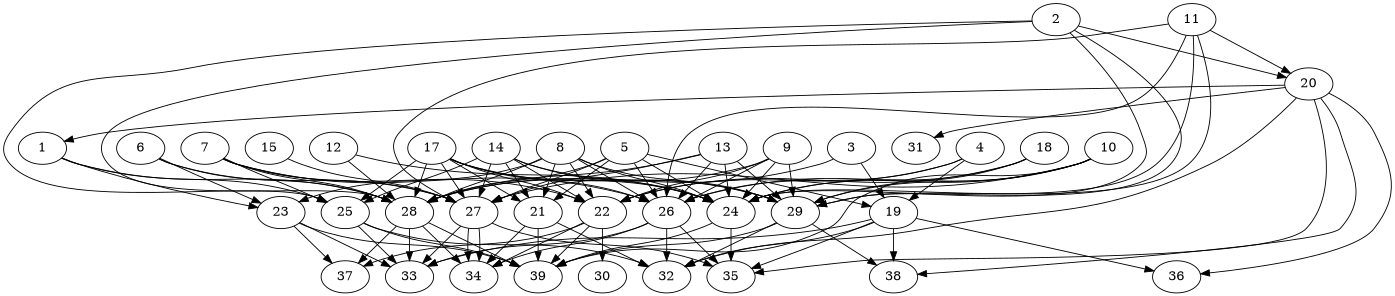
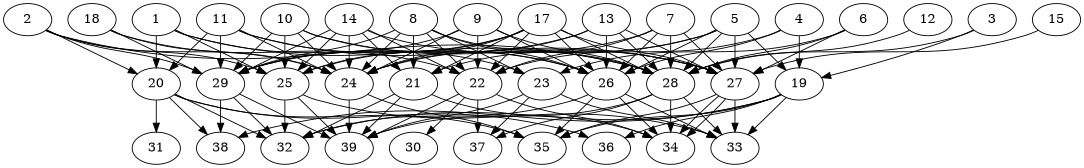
  digraph {
    node [alpha=0.08]
    1 [alpha=0.01 expect_size=236348179069638240]
    20 [alpha=0.02 expect_size=137745314054938272]
    23 [alpha=0.10 expect_size=166655194398728160]
    25 [expect_size=143334715644230976]
    28 [alpha=0.12 expect_size=120271551390138272]
    32 [alpha=0.16 expect_size=103993252679381942272]
    35 [alpha=0.06 expect_size=22289756772367192]
    36 [alpha=0.10 expect_size=41910477681814176]
    38 [alpha=0.05 expect_size=123484803575154999296]
    31 [alpha=0.15 expect_size=6355556134153700]
    39 [alpha=0.05 expect_size=558968301081348416]
    33 [alpha=0.04 expect_size=8249700290413777920]
    37 [alpha=0.00 expect_size=53627670368662288]
    34 [alpha=0.06 expect_size=347832361598503092224]
    2 [expect_size=32165328311085180]
    24 [expect_size=107725100448587648]
    29 [alpha=0.06 expect_size=4311236610159912960]
    3 [alpha=0.11 expect_size=84445726486279904]
    19 [alpha=0.10 expect_size=1953661021459005184]
    4 [alpha=0.14 expect_size=113409954552547856]
    22 [alpha=0.18 expect_size=1205617522005421568]
    26 [alpha=0.14 expect_size=1242856634522192384]
    30 [expect_size=2803931547563739136]
    5 [alpha=0.05 expect_size=48970484234551392]
    21 [alpha=0.00 expect_size=10107918175397188993024]
    27 [alpha=0.18 expect_size=3402787840085936]
    6 [alpha=0.14 expect_size=54673794470693328]
    7 [alpha=0.16 expect_size=7093611560514514583552]
    8 [alpha=0.17 expect_size=6184864066234744832000]
    9 [alpha=0.06 expect_size=230760648710721984]
    10 [alpha=0.09 expect_size=70047794122579952]
    11 [alpha=0.02 expect_size=14645038326000000]
    12 [alpha=0.15 expect_size=143655140523168976]
    13 [alpha=0.04 expect_size=10062027272448908]
    14 [alpha=0.18 expect_size=7489065471310037]
    15 [alpha=0.01 expect_size=52157899268854048]
    17 [alpha=0.05 expect_size=10387442477556387807232]
    18 [alpha=0.16 expect_size=85175380040656336]
-   20 -> 1
+   1 -> 20
    1 -> 23
    1 -> 25
    1 -> 28
    20 -> 32
    20 -> 35
    20 -> 36
    20 -> 38
    20 -> 31
    23 -> 39
    23 -> 33
    23 -> 37
    25 -> 32
    25 -> 39
    25 -> 33
    28 -> 39
    28 -> 33
    28 -> 37
    28 -> 34
    2 -> 20
    2 -> 25
    2 -> 28
    2 -> 24
    2 -> 29
    24 -> 35
    24 -> 39
    29 -> 32
    29 -> 38
    29 -> 39
    3 -> 28
    3 -> 19
    19 -> 32
    19 -> 35
    19 -> 36
    19 -> 38
    19 -> 33
    4 -> 19
    4 -> 22
    4 -> 26
    22 -> 39
    22 -> 37
    22 -> 34
    22 -> 30
    26 -> 32
    26 -> 35
    26 -> 33
    26 -> 34
    5 -> 28
    5 -> 24
    5 -> 19
    5 -> 26
    5 -> 21
    5 -> 27
    21 -> 32
    21 -> 39
    21 -> 34
    27 -> 35
    27 -> 33
    27 -> 34
    27 -> 34
    6 -> 23
    6 -> 28
    6 -> 27
    7 -> 25
    7 -> 28
    7 -> 22
    7 -> 26
    7 -> 27
    8 -> 23
    8 -> 28
    8 -> 24
    8 -> 29
    8 -> 22
    8 -> 26
    8 -> 21
    9 -> 28
    9 -> 24
    9 -> 29
    9 -> 22
    9 -> 26
-   10 -> 39
+   10 -> 25
    10 -> 24
    10 -> 29
    10 -> 26
    10 -> 27
    11 -> 20
    11 -> 24
    11 -> 29
    11 -> 26
    11 -> 27
    12 -> 28
-   12 -> 24
    13 -> 28
    13 -> 24
    13 -> 29
    13 -> 26
    13 -> 27
    14 -> 25
    14 -> 24
    14 -> 29
    14 -> 22
    14 -> 21
    14 -> 27
    15 -> 27
    17 -> 25
    17 -> 28
    17 -> 24
    17 -> 29
    17 -> 22
    17 -> 26
    17 -> 21
    17 -> 27
    18 -> 24
    18 -> 29
    18 -> 22
  }
